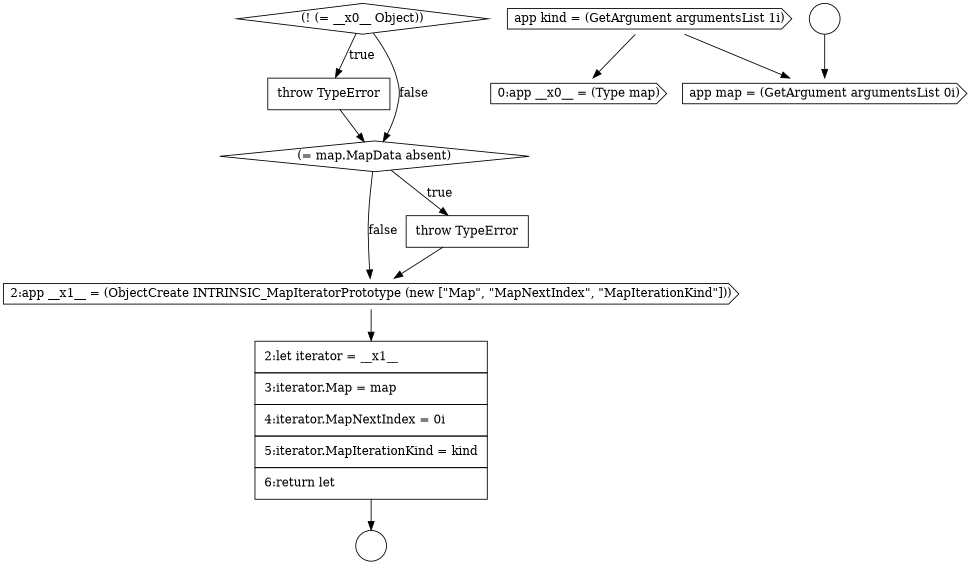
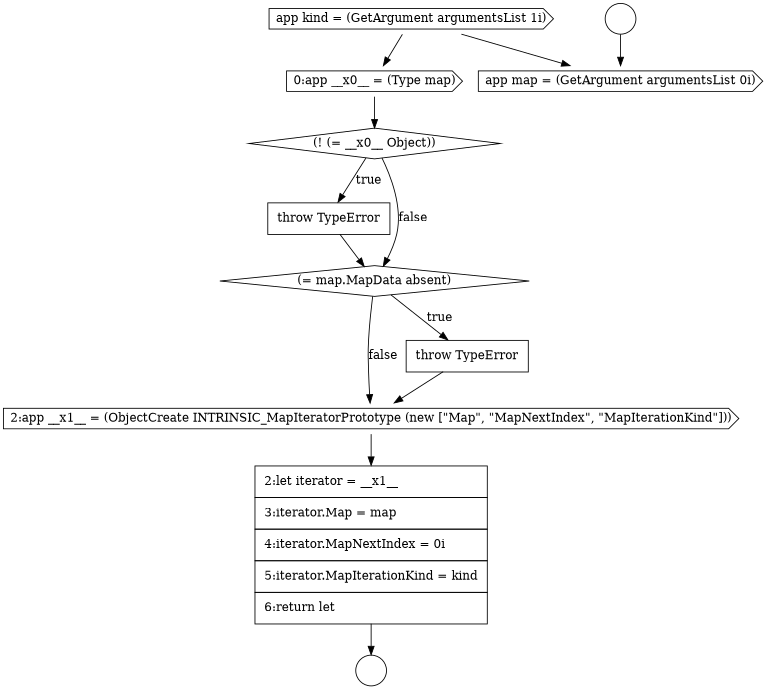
  digraph {
    node [color=black fillcolor=white shape=cds style=filled]
    edge [color=black]
    n1 [label=<<font color="black">     <table border="0" cellborder="1" cellspacing="0" cellpadding="10">       <tr><td align="left">throw TypeError</td></tr>     </table>   </font>> margin=0 shape=none]
    n2 [label=<<font color="black">(= map.MapData absent)</font>> shape=diamond]
    n3 [label=<<font color="black">2:app __x1__ = (ObjectCreate INTRINSIC_MapIteratorPrototype (new [&quot;Map&quot;, &quot;MapNextIndex&quot;, &quot;MapIterationKind&quot;]))</font>>]
    n4 [label=<<font color="black">     <table border="0" cellborder="1" cellspacing="0" cellpadding="10">       <tr><td align="left">throw TypeError</td></tr>     </table>   </font>> margin=0 shape=none]
    n5 [label=<<font color="black">app map = (GetArgument argumentsList 0i)</font>>]
    n6 [label=<<font color="black">app kind = (GetArgument argumentsList 1i)</font>>]
    n7 [label=<<font color="black">0:app __x0__ = (Type map)</font>>]
    n8 [label=<<font color="black">     <table border="0" cellborder="1" cellspacing="0" cellpadding="10">       <tr><td align="left">2:let iterator = __x1__</td></tr>       <tr><td align="left">3:iterator.Map = map</td></tr>       <tr><td align="left">4:iterator.MapNextIndex = 0i</td></tr>       <tr><td align="left">5:iterator.MapIterationKind = kind</td></tr>       <tr><td align="left">6:return let</td></tr>     </table>   </font>> margin=0 shape=none]
    n9 [label=" " shape=circle]
    n10 [label=<<font color="black">(! (= __x0__ Object))</font>> shape=diamond]
    n11 [label=" " shape=circle]
    n1 -> n2
    n2 -> n3 [label=<<font color="black">false</font>>]
    n2 -> n4 [label=<<font color="black">true</font>>]
    n3 -> n8
    n4 -> n3
    n6 -> n5
    n6 -> n7
+   n7 -> n10
    n8 -> n9
    n10 -> n1 [label=<<font color="black">true</font>>]
    n10 -> n2 [label=<<font color="black">false</font>>]
    n11 -> n5
  }
